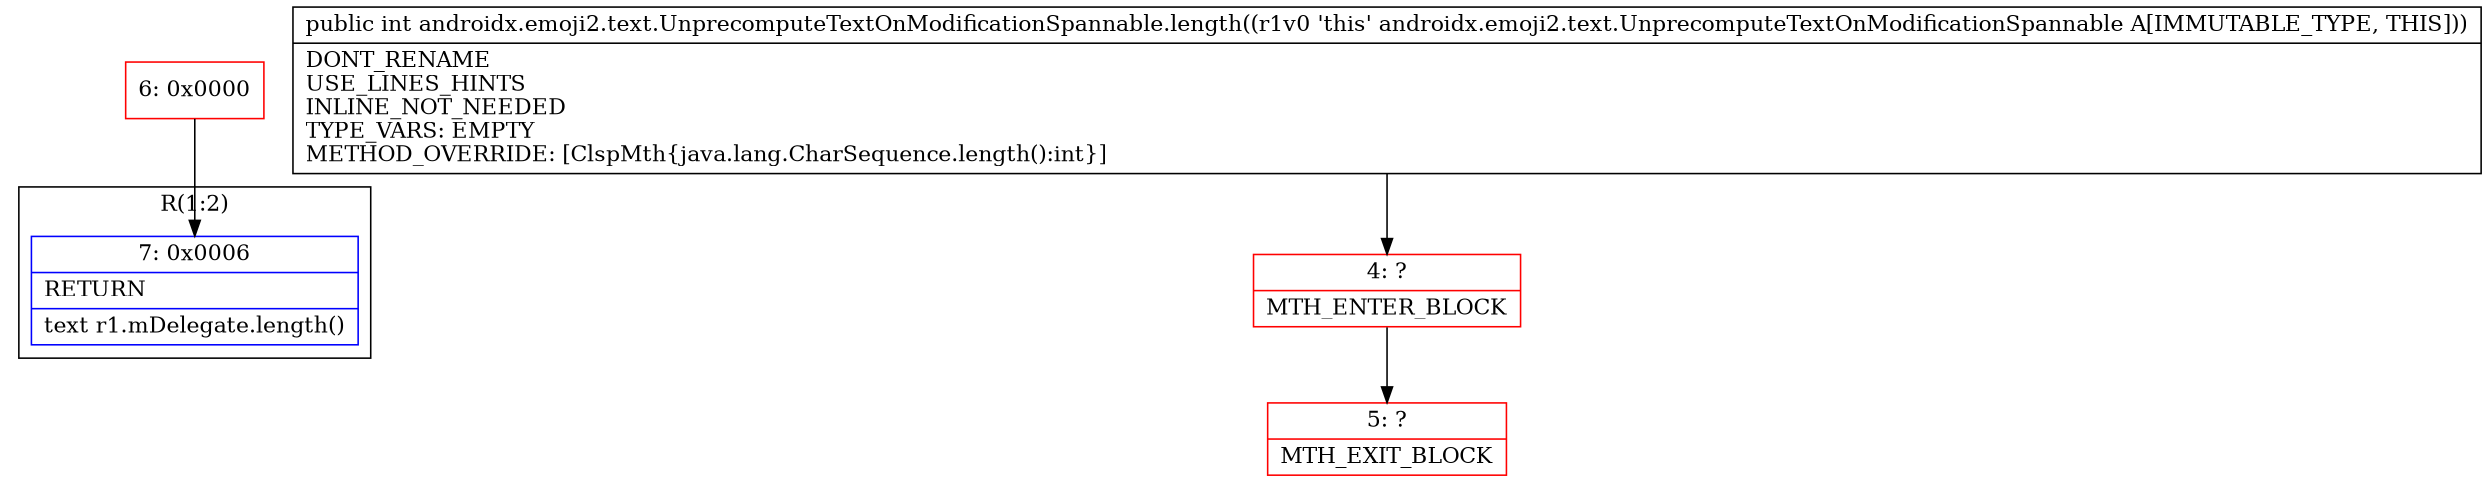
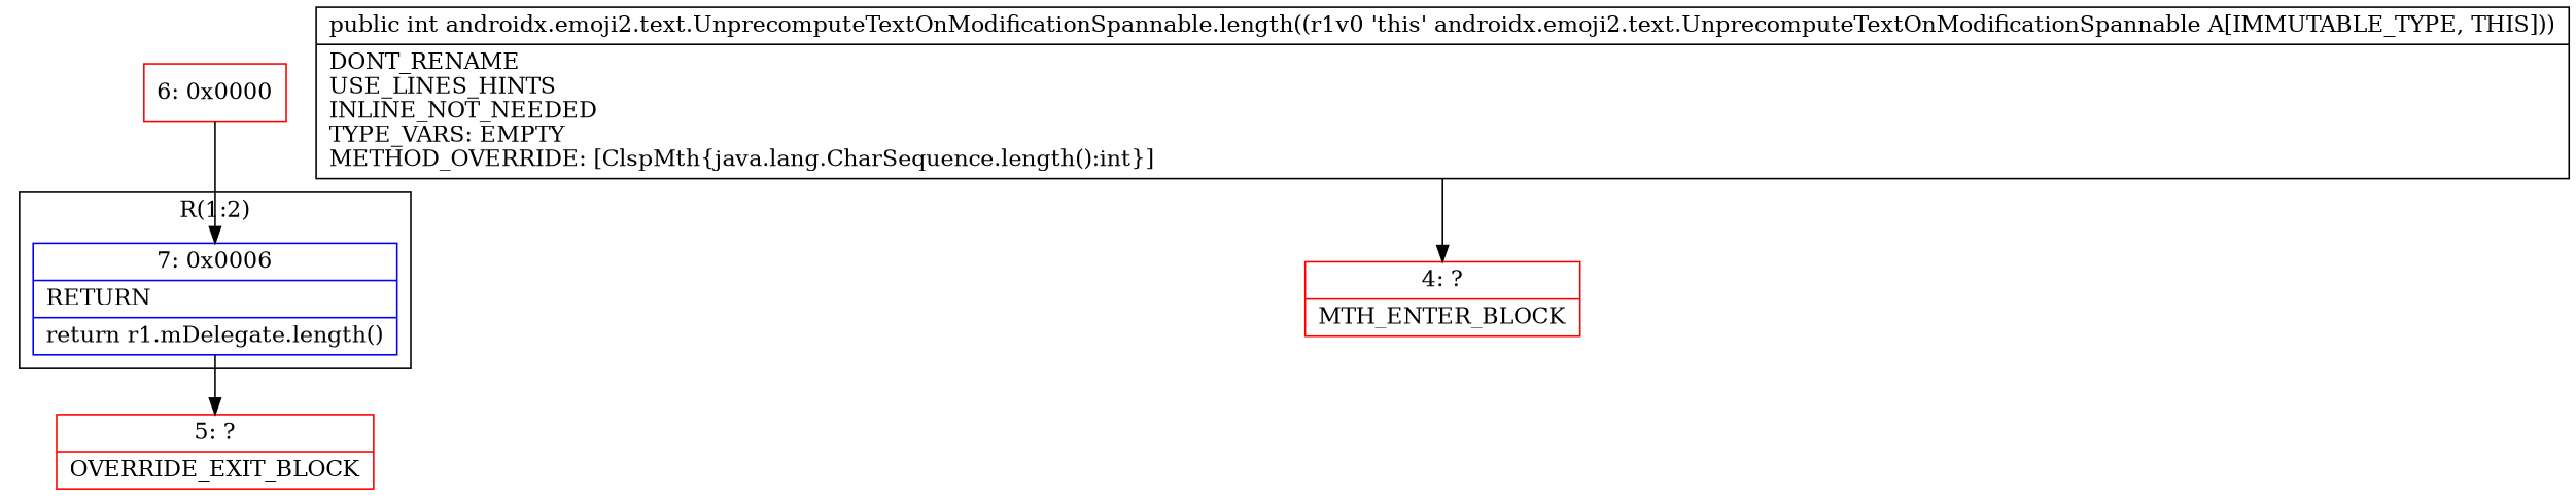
  digraph {
    node [color=red shape=record]
-   n1 [color=blue label="{7\:\ 0x0006|RETURN\l|text r1.mDelegate.length()\l}"]
-   n2 [label="{5\:\ ?|MTH_EXIT_BLOCK\l}"]
+   n1 [color=blue label="{7\:\ 0x0006|RETURN\l|return r1.mDelegate.length()\l}"]
+   n2 [label="{5\:\ ?|OVERRIDE_EXIT_BLOCK\l}"]
    n3 [label="{4\:\ ?|MTH_ENTER_BLOCK\l}"]
    n4 [label="{6\:\ 0x0000}"]
    n5 [label="{public int androidx.emoji2.text.UnprecomputeTextOnModificationSpannable.length((r1v0 'this' androidx.emoji2.text.UnprecomputeTextOnModificationSpannable A[IMMUTABLE_TYPE, THIS]))  | DONT_RENAME\lUSE_LINES_HINTS\lINLINE_NOT_NEEDED\lTYPE_VARS: EMPTY\lMETHOD_OVERRIDE: [ClspMth\{java.lang.CharSequence.length():int\}]\l}" color=""]
    subgraph cluster_1 {
      label="R(1:2)"
      n1
    }
-   n3 -> n2
+   n1 -> n2
    n4 -> n1
    n5 -> n3
  }
